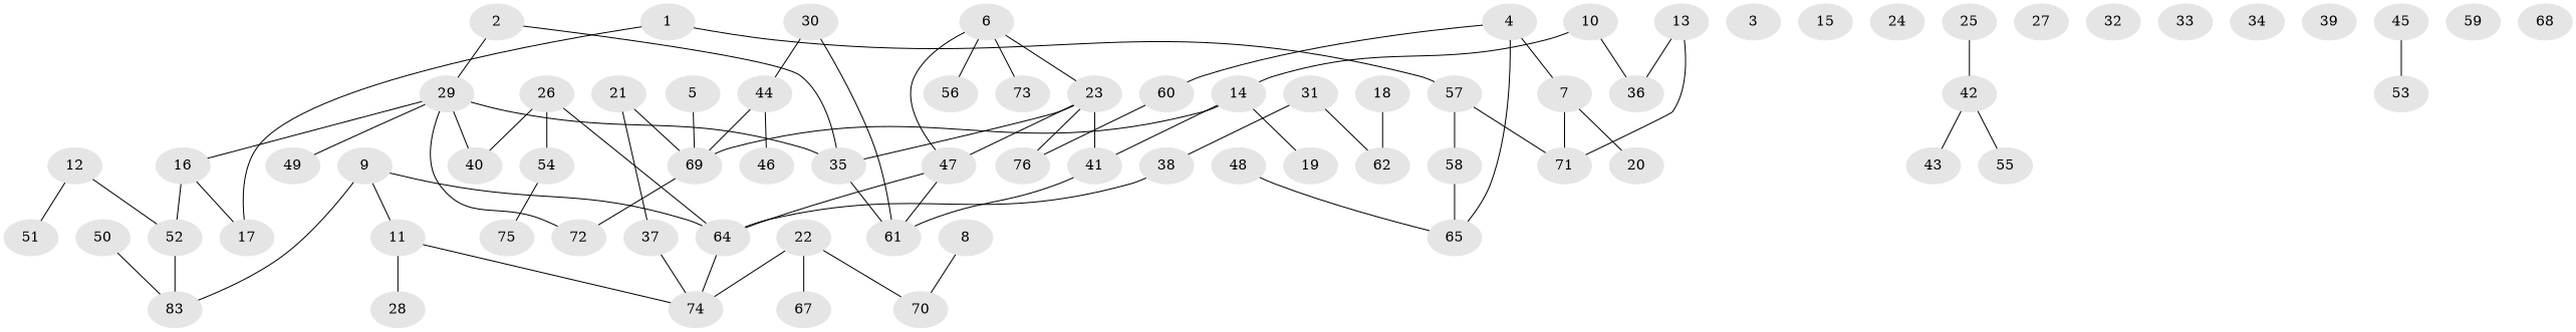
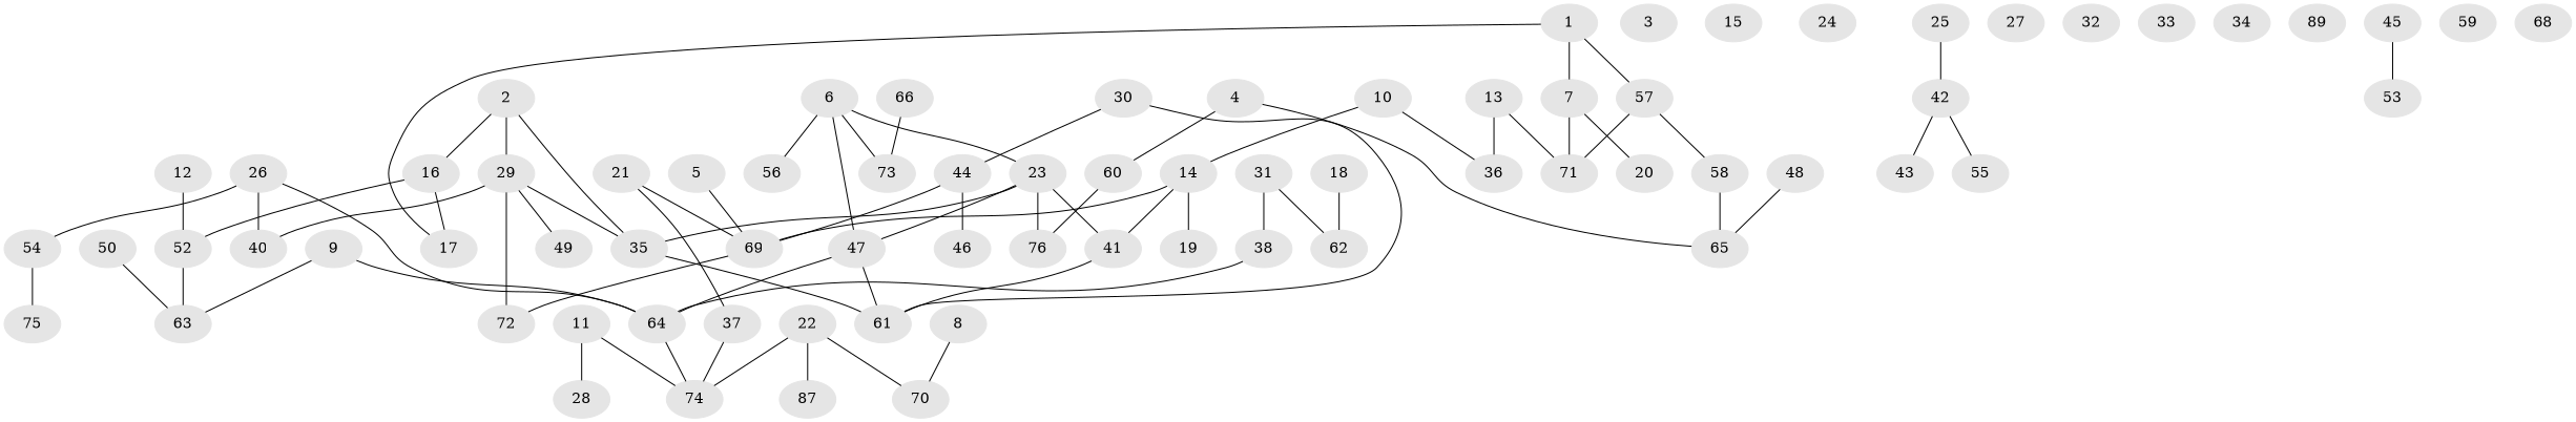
  graph {
    node [color=gray90 style=filled]
    1
    17
    57
    71
    58
    2
    16
    29
    35
    52
    72
    40
    49
    61
    3
    4
    7
    60
    65
    20
    76
    5
    69
    6
    23
    47
    56
    73
    41
    64
    8
    70
    9
    11
-   63 [label=83]
+   63
    28
    74
    10
    14
    36
    19
    12
-   51
    13
    18
    62
    15
    21
    37
    22
-   67
+   67 [label=87]
    24
    25
    42
    43
    55
    26
    54
    75
    27
    30
    44
    46
    31
    38
    32
    33
    34
-   39
+   39 [label=89]
    45
    53
    48
    50
    59
+   66
    68
    1 -- 17
    1 -- 57
    57 -- 71
    57 -- 58
    58 -- 65
-   29 -- 16
+   2 -- 16
    2 -- 29
    2 -- 35
    16 -- 17
    16 -- 52
    29 -- 35
    29 -- 72
    29 -- 40
    29 -- 49
    35 -- 61
    52 -- 63
-   4 -- 7
+   1 -- 7
    4 -- 60
    4 -- 65
    7 -- 71
    7 -- 20
    60 -- 76
    5 -- 69
    69 -- 72
    6 -- 23
    6 -- 47
    6 -- 56
    6 -- 73
    23 -- 35
    23 -- 76
    23 -- 47
    23 -- 41
    47 -- 61
    47 -- 64
    41 -- 61
    64 -- 74
    8 -- 70
    9 -- 64
-   9 -- 11
    9 -- 63
    11 -- 28
    11 -- 74
    10 -- 14
    10 -- 36
    14 -- 69
    14 -- 41
    14 -- 19
    12 -- 52
-   12 -- 51
    13 -- 71
    13 -- 36
    18 -- 62
    21 -- 69
    21 -- 37
    37 -- 74
    22 -- 70
    22 -- 74
    22 -- 67
    25 -- 42
    42 -- 43
    42 -- 55
    26 -- 40
    26 -- 64
    26 -- 54
    54 -- 75
    30 -- 61
    30 -- 44
    44 -- 69
    44 -- 46
    31 -- 62
    31 -- 38
    38 -- 64
    45 -- 53
    48 -- 65
    50 -- 63
+   66 -- 73
  }
